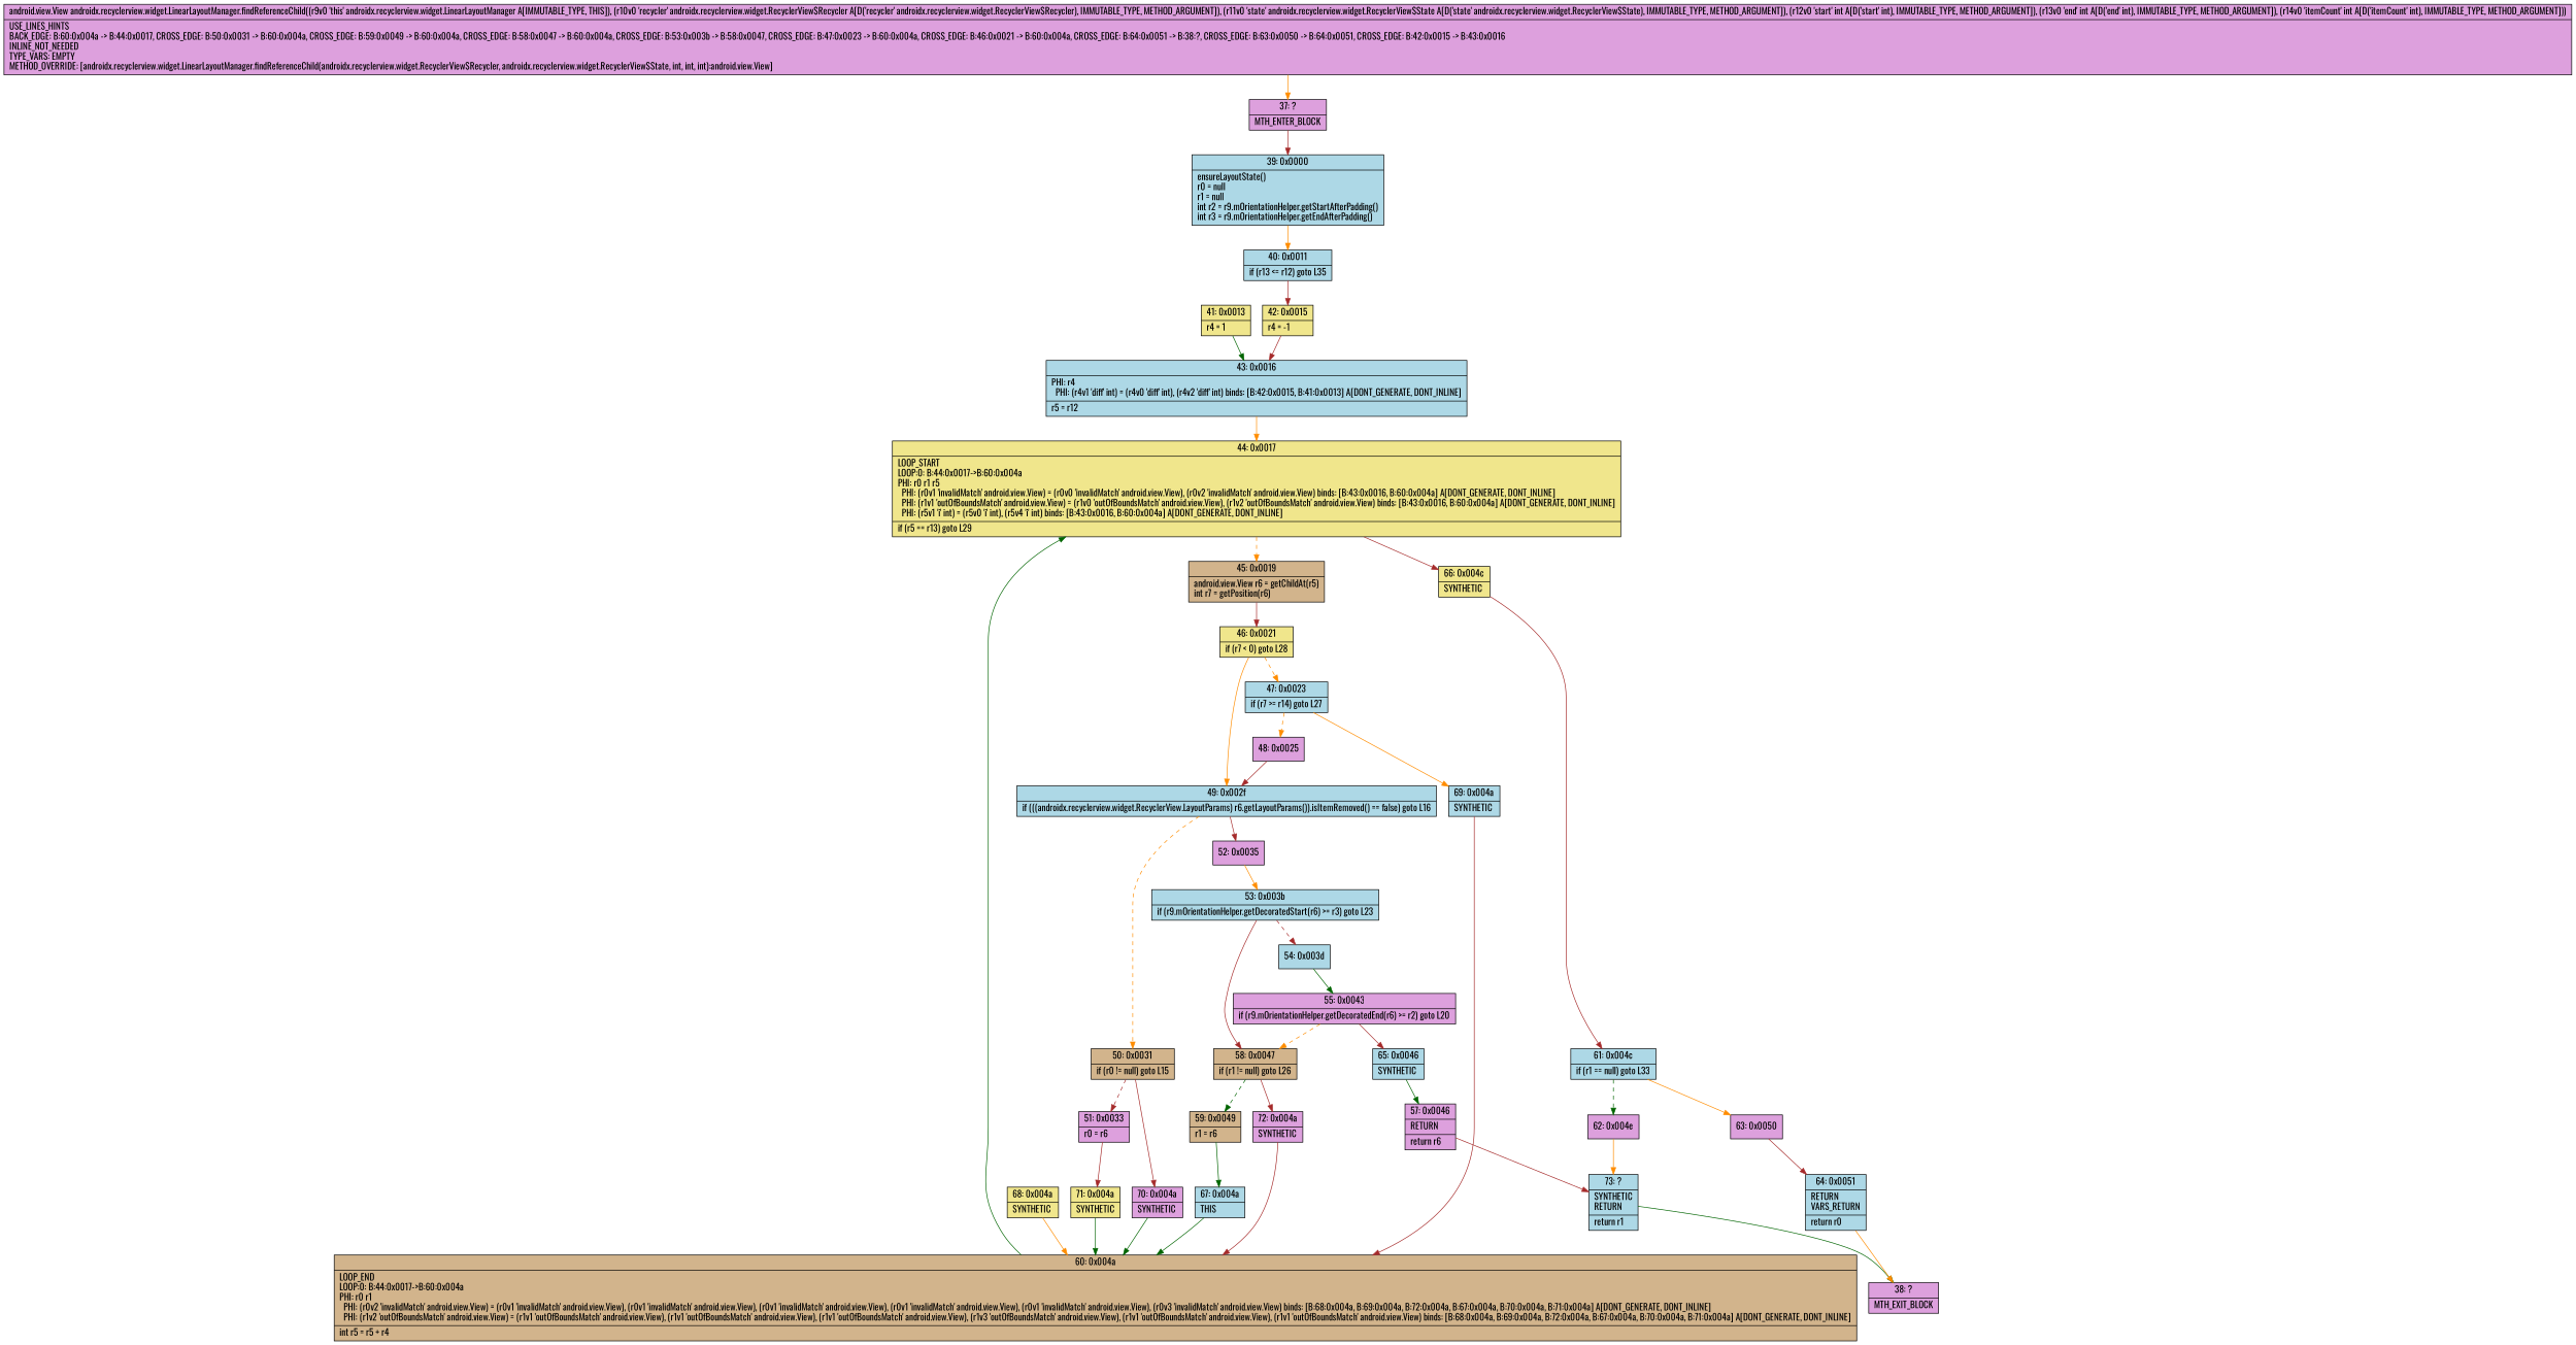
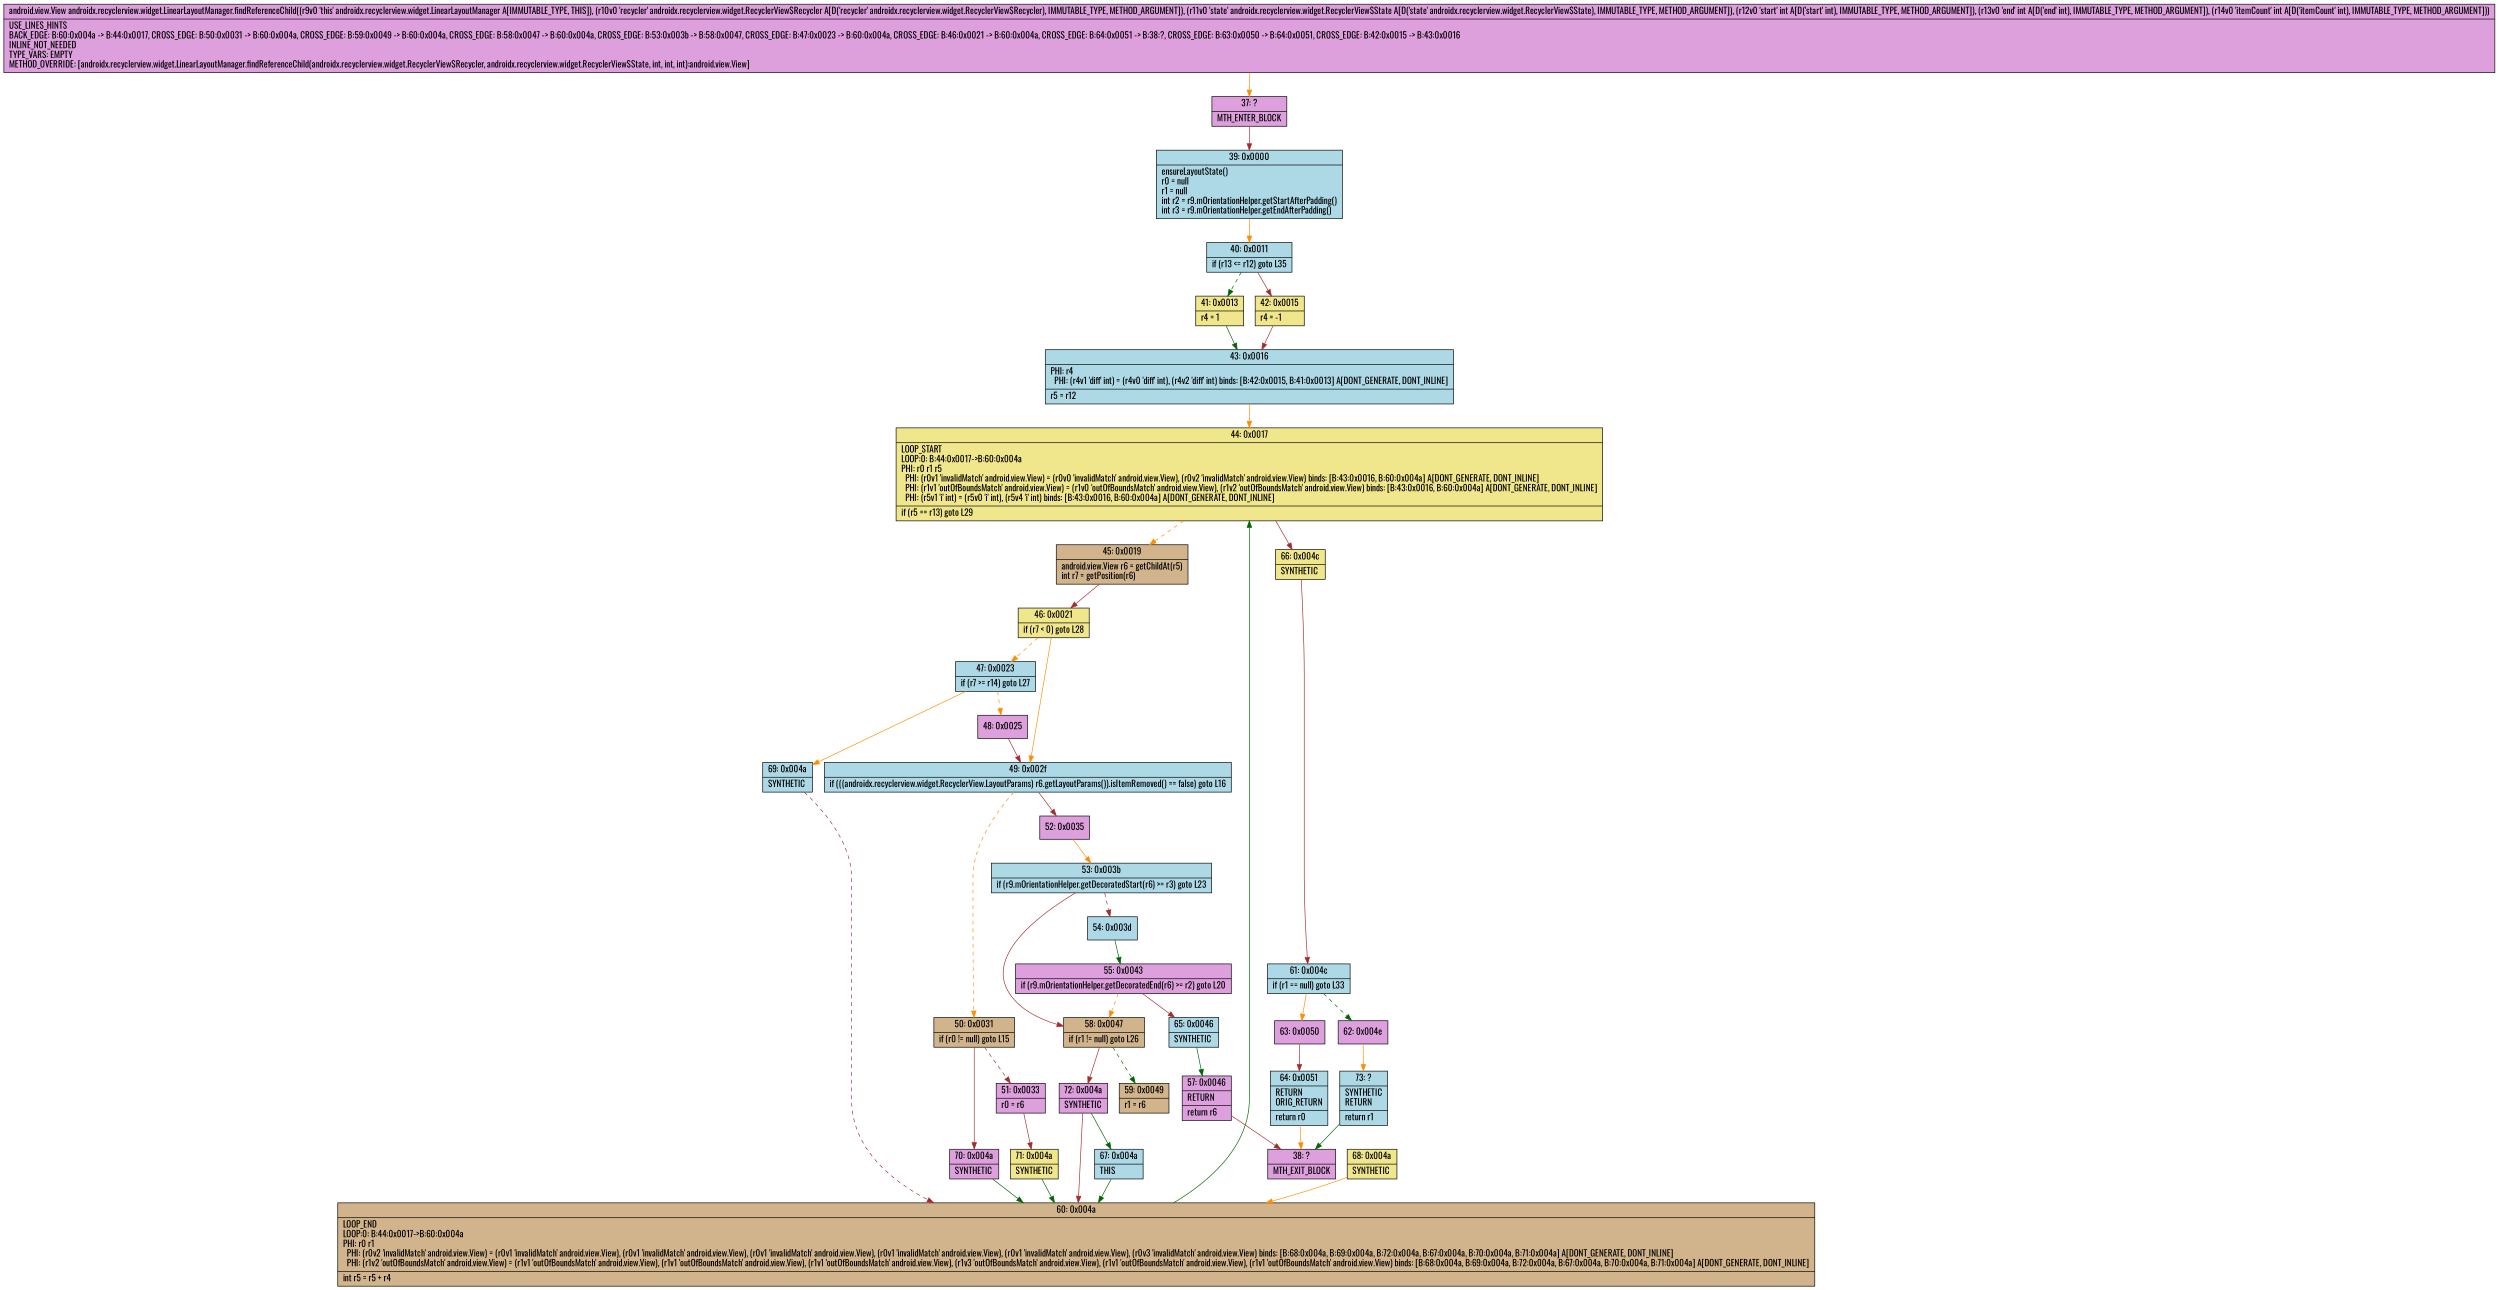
  digraph {
    fontname=Oswald
    node [fillcolor=lightblue fontname=Oswald shape=record style=filled]
    edge [color=brown fontname=Oswald]
    n1 [fillcolor=plum label="{37\:\ ?|MTH_ENTER_BLOCK\l}"]
    n2 [label="{39\:\ 0x0000|ensureLayoutState()\lr0 = null\lr1 = null\lint r2 = r9.mOrientationHelper.getStartAfterPadding()\lint r3 = r9.mOrientationHelper.getEndAfterPadding()\l}"]
    n3 [label="{40\:\ 0x0011|if (r13 \<= r12) goto L35\l}"]
    n4 [fillcolor=khaki label="{41\:\ 0x0013|r4 = 1\l}"]
    n5 [fillcolor=khaki label="{42\:\ 0x0015|r4 = \-1\l}"]
    n6 [label="{43\:\ 0x0016|PHI: r4 \l  PHI: (r4v1 'diff' int) = (r4v0 'diff' int), (r4v2 'diff' int) binds: [B:42:0x0015, B:41:0x0013] A[DONT_GENERATE, DONT_INLINE]\l|r5 = r12\l}"]
    n7 [fillcolor=khaki label="{44\:\ 0x0017|LOOP_START\lLOOP:0: B:44:0x0017\-\>B:60:0x004a\lPHI: r0 r1 r5 \l  PHI: (r0v1 'invalidMatch' android.view.View) = (r0v0 'invalidMatch' android.view.View), (r0v2 'invalidMatch' android.view.View) binds: [B:43:0x0016, B:60:0x004a] A[DONT_GENERATE, DONT_INLINE]\l  PHI: (r1v1 'outOfBoundsMatch' android.view.View) = (r1v0 'outOfBoundsMatch' android.view.View), (r1v2 'outOfBoundsMatch' android.view.View) binds: [B:43:0x0016, B:60:0x004a] A[DONT_GENERATE, DONT_INLINE]\l  PHI: (r5v1 'i' int) = (r5v0 'i' int), (r5v4 'i' int) binds: [B:43:0x0016, B:60:0x004a] A[DONT_GENERATE, DONT_INLINE]\l|if (r5 == r13) goto L29\l}"]
    n8 [fillcolor=tan label="{45\:\ 0x0019|android.view.View r6 = getChildAt(r5)\lint r7 = getPosition(r6)\l}"]
    n9 [fillcolor=khaki label="{66\:\ 0x004c|SYNTHETIC\l}"]
    n10 [fillcolor=khaki label="{46\:\ 0x0021|if (r7 \< 0) goto L28\l}"]
    n11 [label="{61\:\ 0x004c|if (r1 == null) goto L33\l}"]
    n12 [label="{47\:\ 0x0023|if (r7 \>= r14) goto L27\l}"]
    n13 [label="{49\:\ 0x002f|if (((androidx.recyclerview.widget.RecyclerView.LayoutParams) r6.getLayoutParams()).isItemRemoved() == false) goto L16\l}"]
    n14 [fillcolor=plum label="{48\:\ 0x0025}"]
    n15 [label="{69\:\ 0x004a|SYNTHETIC\l}"]
    n16 [fillcolor=khaki label="{68\:\ 0x004a|SYNTHETIC\l}"]
    n17 [fillcolor=tan label="{60\:\ 0x004a|LOOP_END\lLOOP:0: B:44:0x0017\-\>B:60:0x004a\lPHI: r0 r1 \l  PHI: (r0v2 'invalidMatch' android.view.View) = (r0v1 'invalidMatch' android.view.View), (r0v1 'invalidMatch' android.view.View), (r0v1 'invalidMatch' android.view.View), (r0v1 'invalidMatch' android.view.View), (r0v1 'invalidMatch' android.view.View), (r0v3 'invalidMatch' android.view.View) binds: [B:68:0x004a, B:69:0x004a, B:72:0x004a, B:67:0x004a, B:70:0x004a, B:71:0x004a] A[DONT_GENERATE, DONT_INLINE]\l  PHI: (r1v2 'outOfBoundsMatch' android.view.View) = (r1v1 'outOfBoundsMatch' android.view.View), (r1v1 'outOfBoundsMatch' android.view.View), (r1v1 'outOfBoundsMatch' android.view.View), (r1v3 'outOfBoundsMatch' android.view.View), (r1v1 'outOfBoundsMatch' android.view.View), (r1v1 'outOfBoundsMatch' android.view.View) binds: [B:68:0x004a, B:69:0x004a, B:72:0x004a, B:67:0x004a, B:70:0x004a, B:71:0x004a] A[DONT_GENERATE, DONT_INLINE]\l|int r5 = r5 + r4\l}"]
    n18 [fillcolor=tan label="{50\:\ 0x0031|if (r0 != null) goto L15\l}"]
    n19 [fillcolor=plum label="{52\:\ 0x0035}"]
    n20 [fillcolor=plum label="{51\:\ 0x0033|r0 = r6\l}"]
    n21 [fillcolor=plum label="{70\:\ 0x004a|SYNTHETIC\l}"]
    n22 [label="{53\:\ 0x003b|if (r9.mOrientationHelper.getDecoratedStart(r6) \>= r3) goto L23\l}"]
    n23 [fillcolor=khaki label="{71\:\ 0x004a|SYNTHETIC\l}"]
    n24 [label="{54\:\ 0x003d}"]
    n25 [fillcolor=tan label="{58\:\ 0x0047|if (r1 != null) goto L26\l}"]
    n26 [fillcolor=plum label="{55\:\ 0x0043|if (r9.mOrientationHelper.getDecoratedEnd(r6) \>= r2) goto L20\l}"]
    n27 [fillcolor=tan label="{59\:\ 0x0049|r1 = r6\l}"]
    n28 [fillcolor=plum label="{72\:\ 0x004a|SYNTHETIC\l}"]
    n29 [label="{65\:\ 0x0046|SYNTHETIC\l}"]
    n30 [fillcolor=plum label="{57\:\ 0x0046|RETURN\l|return r6\l}"]
    n31 [fillcolor=plum label="{38\:\ ?|MTH_EXIT_BLOCK\l}"]
    n32 [label="{67\:\ 0x004a|THIS\l}"]
    n33 [fillcolor=plum label="{62\:\ 0x004e}"]
    n34 [fillcolor=plum label="{63\:\ 0x0050}"]
    n35 [label="{73\:\ ?|SYNTHETIC\lRETURN\l|return r1\l}"]
-   n36 [label="{64\:\ 0x0051|RETURN\lVARS_RETURN\l|return r0\l}"]
+   n36 [label="{64\:\ 0x0051|RETURN\lORIG_RETURN\l|return r0\l}"]
    n37 [fillcolor=plum label="{android.view.View androidx.recyclerview.widget.LinearLayoutManager.findReferenceChild((r9v0 'this' androidx.recyclerview.widget.LinearLayoutManager A[IMMUTABLE_TYPE, THIS]), (r10v0 'recycler' androidx.recyclerview.widget.RecyclerView$Recycler A[D('recycler' androidx.recyclerview.widget.RecyclerView$Recycler), IMMUTABLE_TYPE, METHOD_ARGUMENT]), (r11v0 'state' androidx.recyclerview.widget.RecyclerView$State A[D('state' androidx.recyclerview.widget.RecyclerView$State), IMMUTABLE_TYPE, METHOD_ARGUMENT]), (r12v0 'start' int A[D('start' int), IMMUTABLE_TYPE, METHOD_ARGUMENT]), (r13v0 'end' int A[D('end' int), IMMUTABLE_TYPE, METHOD_ARGUMENT]), (r14v0 'itemCount' int A[D('itemCount' int), IMMUTABLE_TYPE, METHOD_ARGUMENT]))  | USE_LINES_HINTS\lBACK_EDGE: B:60:0x004a \-\> B:44:0x0017, CROSS_EDGE: B:50:0x0031 \-\> B:60:0x004a, CROSS_EDGE: B:59:0x0049 \-\> B:60:0x004a, CROSS_EDGE: B:58:0x0047 \-\> B:60:0x004a, CROSS_EDGE: B:53:0x003b \-\> B:58:0x0047, CROSS_EDGE: B:47:0x0023 \-\> B:60:0x004a, CROSS_EDGE: B:46:0x0021 \-\> B:60:0x004a, CROSS_EDGE: B:64:0x0051 \-\> B:38:?, CROSS_EDGE: B:63:0x0050 \-\> B:64:0x0051, CROSS_EDGE: B:42:0x0015 \-\> B:43:0x0016\lINLINE_NOT_NEEDED\lTYPE_VARS: EMPTY\lMETHOD_OVERRIDE: [androidx.recyclerview.widget.LinearLayoutManager.findReferenceChild(androidx.recyclerview.widget.RecyclerView$Recycler, androidx.recyclerview.widget.RecyclerView$State, int, int, int):android.view.View]\l}"]
    n1 -> n2
    n2 -> n3 [color=darkorange]
+   n3 -> n4 [color=darkgreen style=dashed]
    n3 -> n5
    n4 -> n6 [color=darkgreen]
    n5 -> n6
    n6 -> n7 [color=darkorange]
    n7 -> n8 [color=darkorange style=dashed]
    n7 -> n9
    n8 -> n10
    n9 -> n11
    n10 -> n12 [color=darkorange style=dashed]
    n10 -> n13 [color=darkorange]
    n11 -> n33 [color=darkgreen style=dashed]
    n11 -> n34 [color=darkorange]
    n12 -> n14 [color=darkorange style=dashed]
    n12 -> n15 [color=darkorange]
    n13 -> n18 [color=darkorange style=dashed]
    n13 -> n19
    n14 -> n13
-   n15 -> n17
+   n15 -> n17 [style=dashed]
    n16 -> n17 [color=darkorange]
    n17 -> n7 [color=darkgreen]
    n18 -> n20 [style=dashed]
    n18 -> n21
    n19 -> n22 [color=darkorange]
    n20 -> n23
    n21 -> n17 [color=darkgreen]
    n22 -> n24 [style=dashed]
    n22 -> n25
    n23 -> n17 [color=darkgreen]
    n24 -> n26 [color=darkgreen]
    n25 -> n27 [color=darkgreen style=dashed]
    n25 -> n28
    n26 -> n25 [color=darkorange style=dashed]
    n26 -> n29
-   n27 -> n32 [color=darkgreen]
+   n28 -> n32 [color=darkgreen]
    n28 -> n17
    n29 -> n30 [color=darkgreen]
-   n30 -> n35
+   n30 -> n31
    n32 -> n17 [color=darkgreen]
    n33 -> n35 [color=darkorange]
    n34 -> n36
    n35 -> n31 [color=darkgreen]
    n36 -> n31 [color=darkorange]
    n37 -> n1 [color=darkorange]
  }
